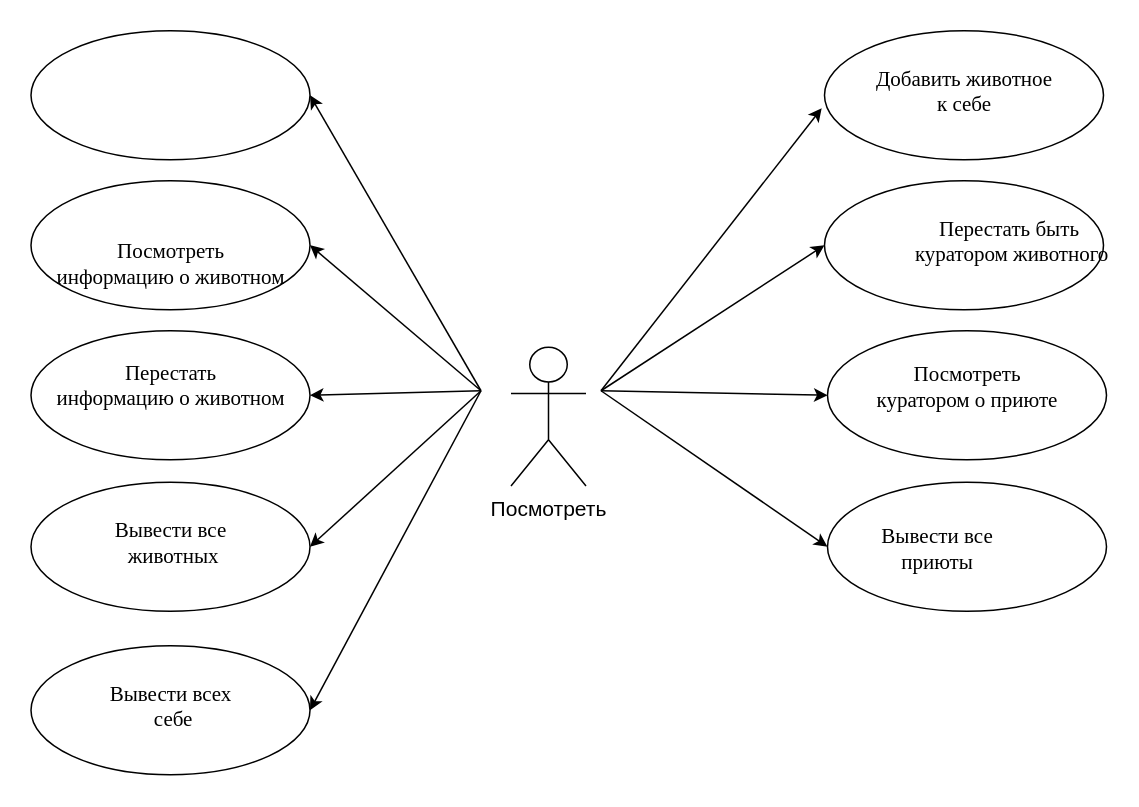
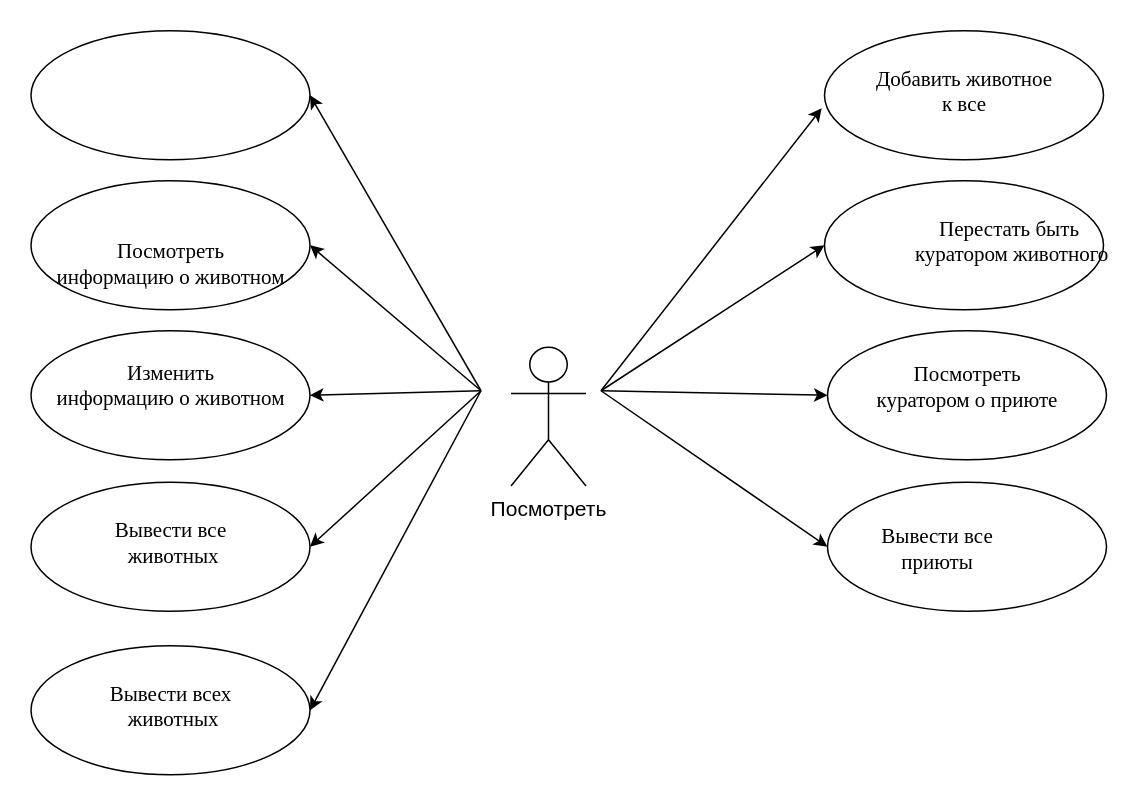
  <mxCell id="0" />
  <mxCell id="1" parent="0" />
  <mxCell id="2" style="graphMlID=n2;gradientDirection=east;shape=mxgraph.flowchart.start_1;fillColor=#ffffff;gradientColor=#ffffff;strokeColor=#000000;strokeWidth=1.0" parent="1" vertex="1"><mxGeometry x="20" y="20" width="186" height="86" as="geometry" /></mxCell>
  <mxCell id="3" style="graphMlID=n3;gradientDirection=east;shape=mxgraph.flowchart.start_1;fillColor=#ffffff;gradientColor=#ffffff;strokeColor=#000000;strokeWidth=1.0" parent="1" vertex="1"><mxGeometry x="549" y="20" width="186" height="86" as="geometry" /></mxCell>
- <mxCell id="4" value="&lt;font style=&quot;font-size: 14px;&quot;&gt;Добавить животное&lt;br&gt;к себе&lt;/font&gt;" style="text;html=1;spacing=0;align=center;fontFamily=dialog;fontSize=12;fontStyle=0;=center;fontColor=#000000;verticalAlign=bottom" parent="3" vertex="1"><mxGeometry x="28.521" y="27.031" width="128.957" height="31.938" as="geometry" /></mxCell>
+ <mxCell id="4" value="&lt;font style=&quot;font-size: 14px;&quot;&gt;Добавить животное&lt;br&gt;к все&lt;/font&gt;" style="text;html=1;spacing=0;align=center;fontFamily=dialog;fontSize=12;fontStyle=0;=center;fontColor=#000000;verticalAlign=bottom" parent="3" vertex="1"><mxGeometry x="28.521" y="27.031" width="128.957" height="31.938" as="geometry" /></mxCell>
  <mxCell id="5" style="graphMlID=n4;gradientDirection=east;shape=mxgraph.flowchart.start_1;fillColor=#ffffff;gradientColor=#ffffff;strokeColor=#000000;strokeWidth=1.0" parent="1" vertex="1"><mxGeometry x="549" y="120" width="186" height="86" as="geometry" /></mxCell>
  <mxCell id="6" value="&lt;span style=&quot;font-size: 14px;&quot;&gt;Перестать быть&lt;br&gt;&amp;nbsp;куратором животного&lt;/span&gt;" style="text;html=1;spacing=0;align=center;fontFamily=dialog;fontSize=12;fontStyle=0;=center;fontColor=#000000;verticalAlign=bottom" parent="5" vertex="1"><mxGeometry x="73.923" y="27.031" width="98.154" height="31.938" as="geometry" /></mxCell>
  <mxCell id="7" style="graphMlID=n5;gradientDirection=east;shape=mxgraph.flowchart.start_1;fillColor=#ffffff;gradientColor=#ffffff;strokeColor=#000000;strokeWidth=1.0" parent="1" vertex="1"><mxGeometry x="20" y="120" width="186" height="86" as="geometry" /></mxCell>
  <mxCell id="8" value="&lt;font style=&quot;font-size: 14px;&quot;&gt;Посмотреть&lt;br&gt;информацию о животном&lt;/font&gt;" style="text;html=1;spacing=0;align=center;fontFamily=dialog;fontSize=12;fontStyle=0;=center;fontColor=#000000;verticalAlign=bottom" parent="7" vertex="1"><mxGeometry x="48.93" y="42.031" width="88.141" height="31.938" as="geometry" /></mxCell>
  <mxCell id="9" style="graphMlID=n6;gradientDirection=east;shape=mxgraph.flowchart.start_1;fillColor=#ffffff;gradientColor=#ffffff;strokeColor=#000000;strokeWidth=1.0" parent="1" vertex="1"><mxGeometry x="551" y="321" width="186" height="86" as="geometry" /></mxCell>
  <mxCell id="10" value="&lt;span style=&quot;font-size: 14px;&quot;&gt;Вывести все&lt;br&gt;&lt;/span&gt;&lt;font style=&quot;font-size: 14px;&quot;&gt;приюты&lt;/font&gt;" style="text;html=1;spacing=0;align=center;fontFamily=dialog;fontSize=12;fontStyle=0;=center;fontColor=#000000;verticalAlign=bottom" parent="9" vertex="1"><mxGeometry x="33.295" y="17.047" width="79.41" height="45.906" as="geometry" /></mxCell>
  <mxCell id="11" style="graphMlID=n7;gradientDirection=east;shape=mxgraph.flowchart.start_1;fillColor=#ffffff;gradientColor=#ffffff;strokeColor=#000000;strokeWidth=1.0" parent="1" vertex="1"><mxGeometry x="551" y="220" width="186" height="86" as="geometry" /></mxCell>
  <mxCell id="12" value="&lt;font style=&quot;font-size: 14px;&quot;&gt;Посмотреть&lt;br&gt;куратором о приюте&lt;/font&gt;" style="text;html=1;spacing=0;align=center;fontFamily=dialog;fontSize=12;fontStyle=0;=center;fontColor=#000000;verticalAlign=bottom" parent="11" vertex="1"><mxGeometry x="53.295" y="9.967" width="79.41" height="45.906" as="geometry" /></mxCell>
  <mxCell id="13" style="graphMlID=n8;gradientDirection=east;shape=mxgraph.flowchart.start_1;fillColor=#ffffff;gradientColor=#ffffff;strokeColor=#000000;strokeWidth=1.0" parent="1" vertex="1"><mxGeometry x="20" y="220" width="186" height="86" as="geometry" /></mxCell>
- <mxCell id="14" value="&lt;font style=&quot;font-size: 14px;&quot;&gt;Перестать&lt;br&gt;информацию о животном&lt;/font&gt;" style="text;html=1;spacing=0;align=center;fontFamily=dialog;fontSize=12;fontStyle=0;=center;fontColor=#000000;verticalAlign=bottom" parent="13" vertex="1"><mxGeometry x="60.25" y="9.547" width="65.5" height="45.906" as="geometry" /></mxCell>
+ <mxCell id="14" value="&lt;font style=&quot;font-size: 14px;&quot;&gt;Изменить&lt;br&gt;информацию о животном&lt;/font&gt;" style="text;html=1;spacing=0;align=center;fontFamily=dialog;fontSize=12;fontStyle=0;=center;fontColor=#000000;verticalAlign=bottom" parent="13" vertex="1"><mxGeometry x="60.25" y="9.547" width="65.5" height="45.906" as="geometry" /></mxCell>
  <mxCell id="15" value="Посмотреть" style="shape=umlActor;verticalLabelPosition=bottom;verticalAlign=top;html=1;outlineConnect=0;fontSize=14;" parent="1" vertex="1"><mxGeometry x="340" y="231" width="50" height="92.5" as="geometry" /></mxCell>
  <mxCell id="16" value="" style="endArrow=classic;html=1;rounded=0;entryX=1;entryY=0.5;entryDx=0;entryDy=0;entryPerimeter=0;" parent="1" target="2" edge="1"><mxGeometry width="50" height="50" relative="1" as="geometry"><mxPoint x="320" y="260" as="sourcePoint" /><mxPoint x="710" y="160" as="targetPoint" /></mxGeometry></mxCell>
  <mxCell id="17" value="" style="endArrow=classic;html=1;rounded=0;entryX=-0.01;entryY=0.6;entryDx=0;entryDy=0;entryPerimeter=0;" parent="1" target="3" edge="1"><mxGeometry width="50" height="50" relative="1" as="geometry"><mxPoint x="400" y="260" as="sourcePoint" /><mxPoint x="710" y="160" as="targetPoint" /></mxGeometry></mxCell>
  <mxCell id="18" value="" style="endArrow=classic;html=1;rounded=0;entryX=0;entryY=0.5;entryDx=0;entryDy=0;entryPerimeter=0;" parent="1" target="5" edge="1"><mxGeometry width="50" height="50" relative="1" as="geometry"><mxPoint x="400" y="260" as="sourcePoint" /><mxPoint x="710" y="160" as="targetPoint" /></mxGeometry></mxCell>
  <mxCell id="19" value="" style="endArrow=classic;html=1;rounded=0;entryX=0;entryY=0.5;entryDx=0;entryDy=0;entryPerimeter=0;" parent="1" target="11" edge="1"><mxGeometry width="50" height="50" relative="1" as="geometry"><mxPoint x="400" y="260" as="sourcePoint" /><mxPoint x="710" y="160" as="targetPoint" /></mxGeometry></mxCell>
  <mxCell id="20" value="" style="endArrow=classic;html=1;rounded=0;entryX=0;entryY=0.5;entryDx=0;entryDy=0;entryPerimeter=0;" parent="1" target="9" edge="1"><mxGeometry width="50" height="50" relative="1" as="geometry"><mxPoint x="400" y="260" as="sourcePoint" /><mxPoint x="710" y="260" as="targetPoint" /></mxGeometry></mxCell>
  <mxCell id="21" value="" style="endArrow=classic;html=1;rounded=0;entryX=1;entryY=0.5;entryDx=0;entryDy=0;entryPerimeter=0;" parent="1" target="7" edge="1"><mxGeometry width="50" height="50" relative="1" as="geometry"><mxPoint x="320" y="260" as="sourcePoint" /><mxPoint x="710" y="260" as="targetPoint" /></mxGeometry></mxCell>
  <mxCell id="22" value="" style="endArrow=classic;html=1;rounded=0;entryX=1;entryY=0.5;entryDx=0;entryDy=0;entryPerimeter=0;" parent="1" target="13" edge="1"><mxGeometry width="50" height="50" relative="1" as="geometry"><mxPoint x="320" y="260" as="sourcePoint" /><mxPoint x="710" y="360" as="targetPoint" /></mxGeometry></mxCell>
  <mxCell id="23" style="graphMlID=n8;gradientDirection=east;shape=mxgraph.flowchart.start_1;fillColor=#ffffff;gradientColor=#ffffff;strokeColor=#000000;strokeWidth=1.0" parent="1" vertex="1"><mxGeometry x="20" y="321" width="186" height="86" as="geometry" /></mxCell>
  <mxCell id="24" value="&lt;span style=&quot;font-size: 14px;&quot;&gt;Вывести все&lt;br&gt;&amp;nbsp;животных&lt;/span&gt;" style="text;html=1;spacing=0;align=center;fontFamily=dialog;fontSize=12;fontStyle=0;=center;fontColor=#000000;verticalAlign=bottom" parent="23" vertex="1"><mxGeometry x="60.25" y="13.547" width="65.5" height="45.906" as="geometry" /></mxCell>
  <mxCell id="25" value="" style="endArrow=classic;html=1;rounded=0;entryX=1;entryY=0.5;entryDx=0;entryDy=0;entryPerimeter=0;" parent="1" target="23" edge="1"><mxGeometry width="50" height="50" relative="1" as="geometry"><mxPoint x="320" y="260" as="sourcePoint" /><mxPoint x="561" y="273" as="targetPoint" /></mxGeometry></mxCell>
  <mxCell id="26" style="graphMlID=n8;gradientDirection=east;shape=mxgraph.flowchart.start_1;fillColor=#ffffff;gradientColor=#ffffff;strokeColor=#000000;strokeWidth=1.0" parent="1" vertex="1"><mxGeometry x="20" y="430" width="186" height="86" as="geometry" /></mxCell>
- <mxCell id="27" value="&lt;span style=&quot;font-size: 14px;&quot;&gt;Вывести всех&lt;br&gt;&amp;nbsp;себе&lt;/span&gt;" style="text;html=1;spacing=0;align=center;fontFamily=dialog;fontSize=12;fontStyle=0;=center;fontColor=#000000;verticalAlign=bottom" parent="26" vertex="1"><mxGeometry x="60.25" y="13.547" width="65.5" height="45.906" as="geometry" /></mxCell>
+ <mxCell id="27" value="&lt;span style=&quot;font-size: 14px;&quot;&gt;Вывести всех&lt;br&gt;&amp;nbsp;животных&lt;/span&gt;" style="text;html=1;spacing=0;align=center;fontFamily=dialog;fontSize=12;fontStyle=0;=center;fontColor=#000000;verticalAlign=bottom" parent="26" vertex="1"><mxGeometry x="60.25" y="13.547" width="65.5" height="45.906" as="geometry" /></mxCell>
  <mxCell id="28" value="" style="endArrow=classic;html=1;rounded=0;entryX=1;entryY=0.5;entryDx=0;entryDy=0;entryPerimeter=0;" parent="1" target="26" edge="1"><mxGeometry width="50" height="50" relative="1" as="geometry"><mxPoint x="320" y="260" as="sourcePoint" /><mxPoint x="216" y="374" as="targetPoint" /></mxGeometry></mxCell>
